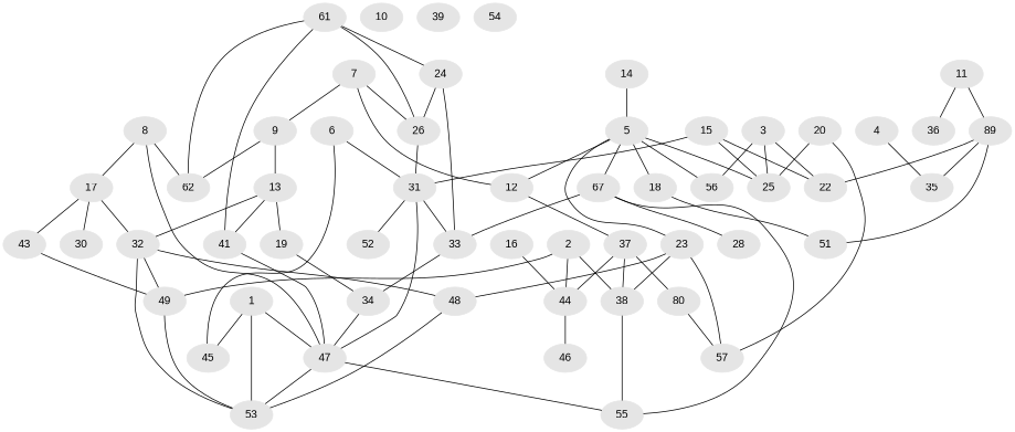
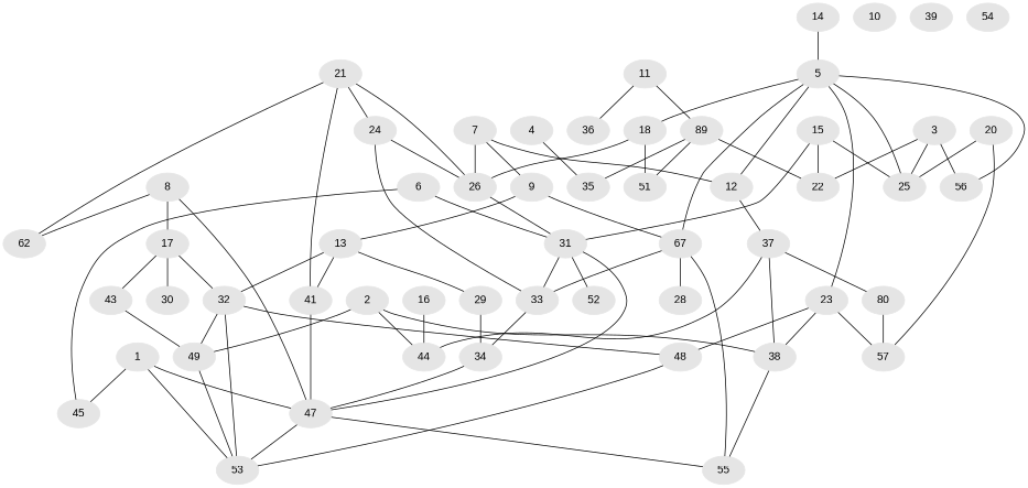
  graph {
    fontname="Liberation Sans"
    node [color=gray90 fontname="Liberation Sans" style=filled]
    edge [fontname="Liberation Sans"]
    1
    45
    47
    53
    55
    2
    38
    44
    49
    5
    23
    25
    12
    18
    n15 [label=67]
    56
-   46
    3
    22
    57
    48
    4
    35
    37
    26
    51
    33
    28
    6
    31
    52
    7
    9
    13
    8
    17
    n37 [label=62]
    30
    32
    43
-   29 [label=19]
+   29
    41
    10
    n44 [label=89]
    11
    36
    n47 [label=80]
    34
    14
    15
    16
    20
-   21 [label=61]
+   21
    24
    39
    54
    1 -- 45
    1 -- 47
    1 -- 53
    47 -- 53
    47 -- 55
    2 -- 38
    2 -- 44
    2 -- 49
    38 -- 55
-   44 -- 46
    49 -- 53
    5 -- 23
    5 -- 25
    5 -- 12
    5 -- 18
    5 -- n15
    5 -- 56
    23 -- 38
    23 -- 57
    23 -- 48
    12 -- 37
+   18 -- 26
    18 -- 51
    n15 -- 55
    n15 -- 33
    n15 -- 28
    3 -- 25
    3 -- 56
    3 -- 22
    48 -- 53
    4 -- 35
    37 -- 38
    37 -- 44
    37 -- n47
    26 -- 31
    33 -- 34
    6 -- 45
    6 -- 31
    31 -- 47
    31 -- 33
    31 -- 52
    7 -- 12
    7 -- 26
    7 -- 9
-   9 -- n37
+   9 -- n15
    9 -- 13
    13 -- 32
    13 -- 29
    13 -- 41
    8 -- 47
    8 -- 17
    8 -- n37
    17 -- 30
    17 -- 32
    17 -- 43
    32 -- 53
    32 -- 49
    32 -- 48
    43 -- 49
    29 -- 34
    41 -- 47
    n44 -- 22
    n44 -- 35
    n44 -- 51
    11 -- n44
    11 -- 36
    n47 -- 57
    34 -- 47
    14 -- 5
    15 -- 25
    15 -- 22
    15 -- 31
    16 -- 44
    20 -- 25
    20 -- 57
    21 -- 26
    21 -- n37
    21 -- 41
    21 -- 24
    24 -- 26
    24 -- 33
  }
